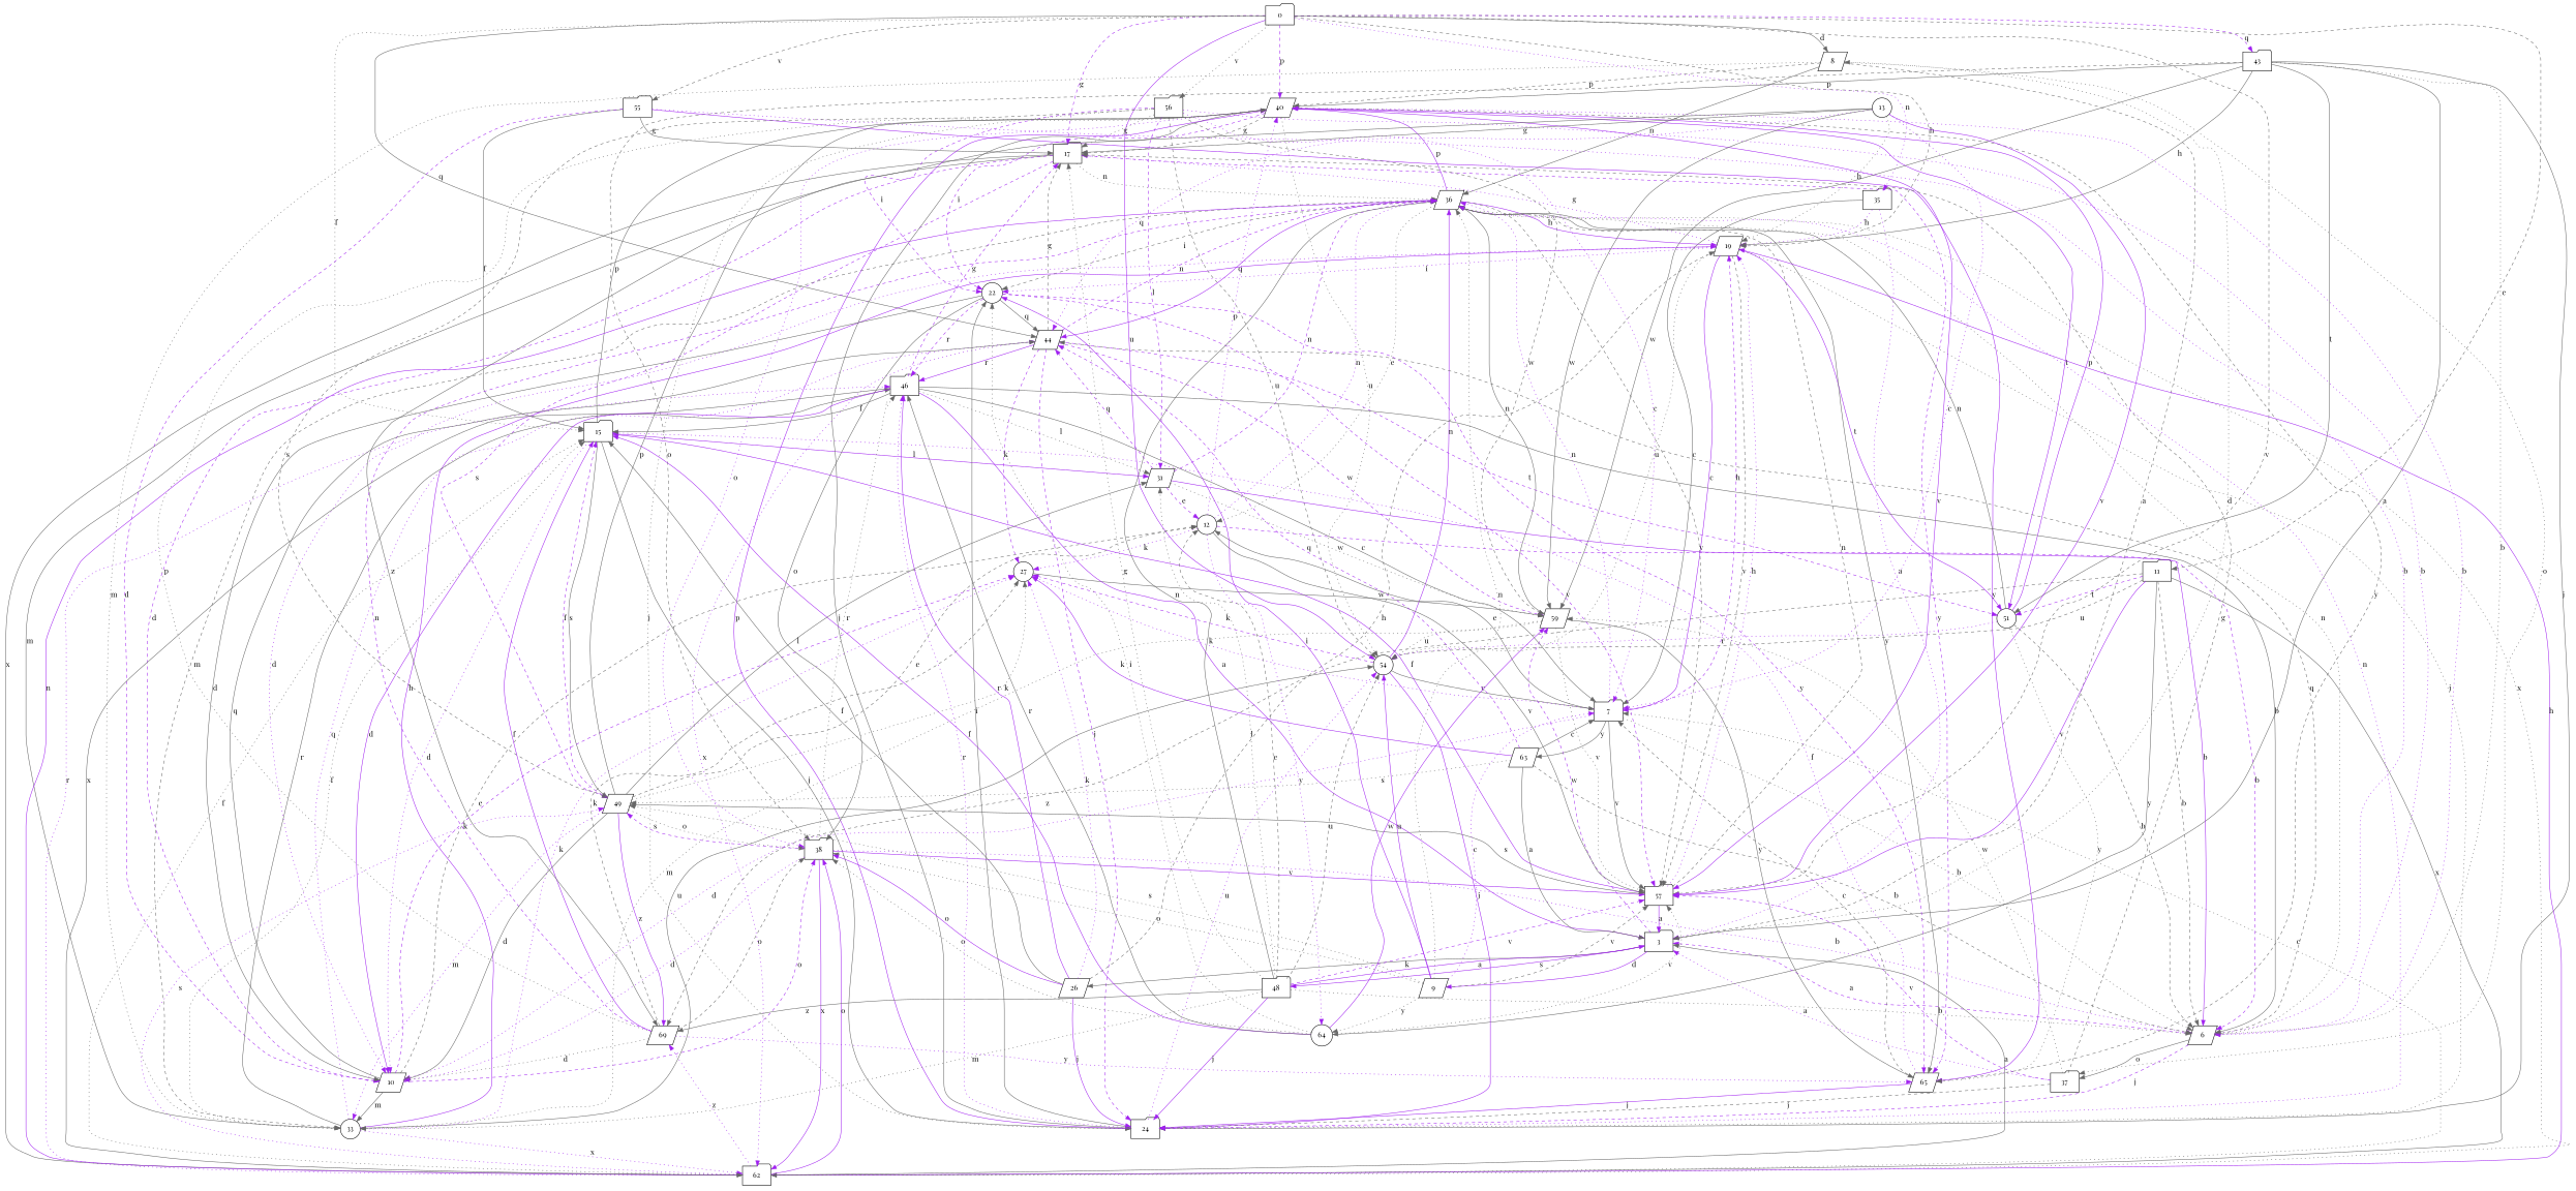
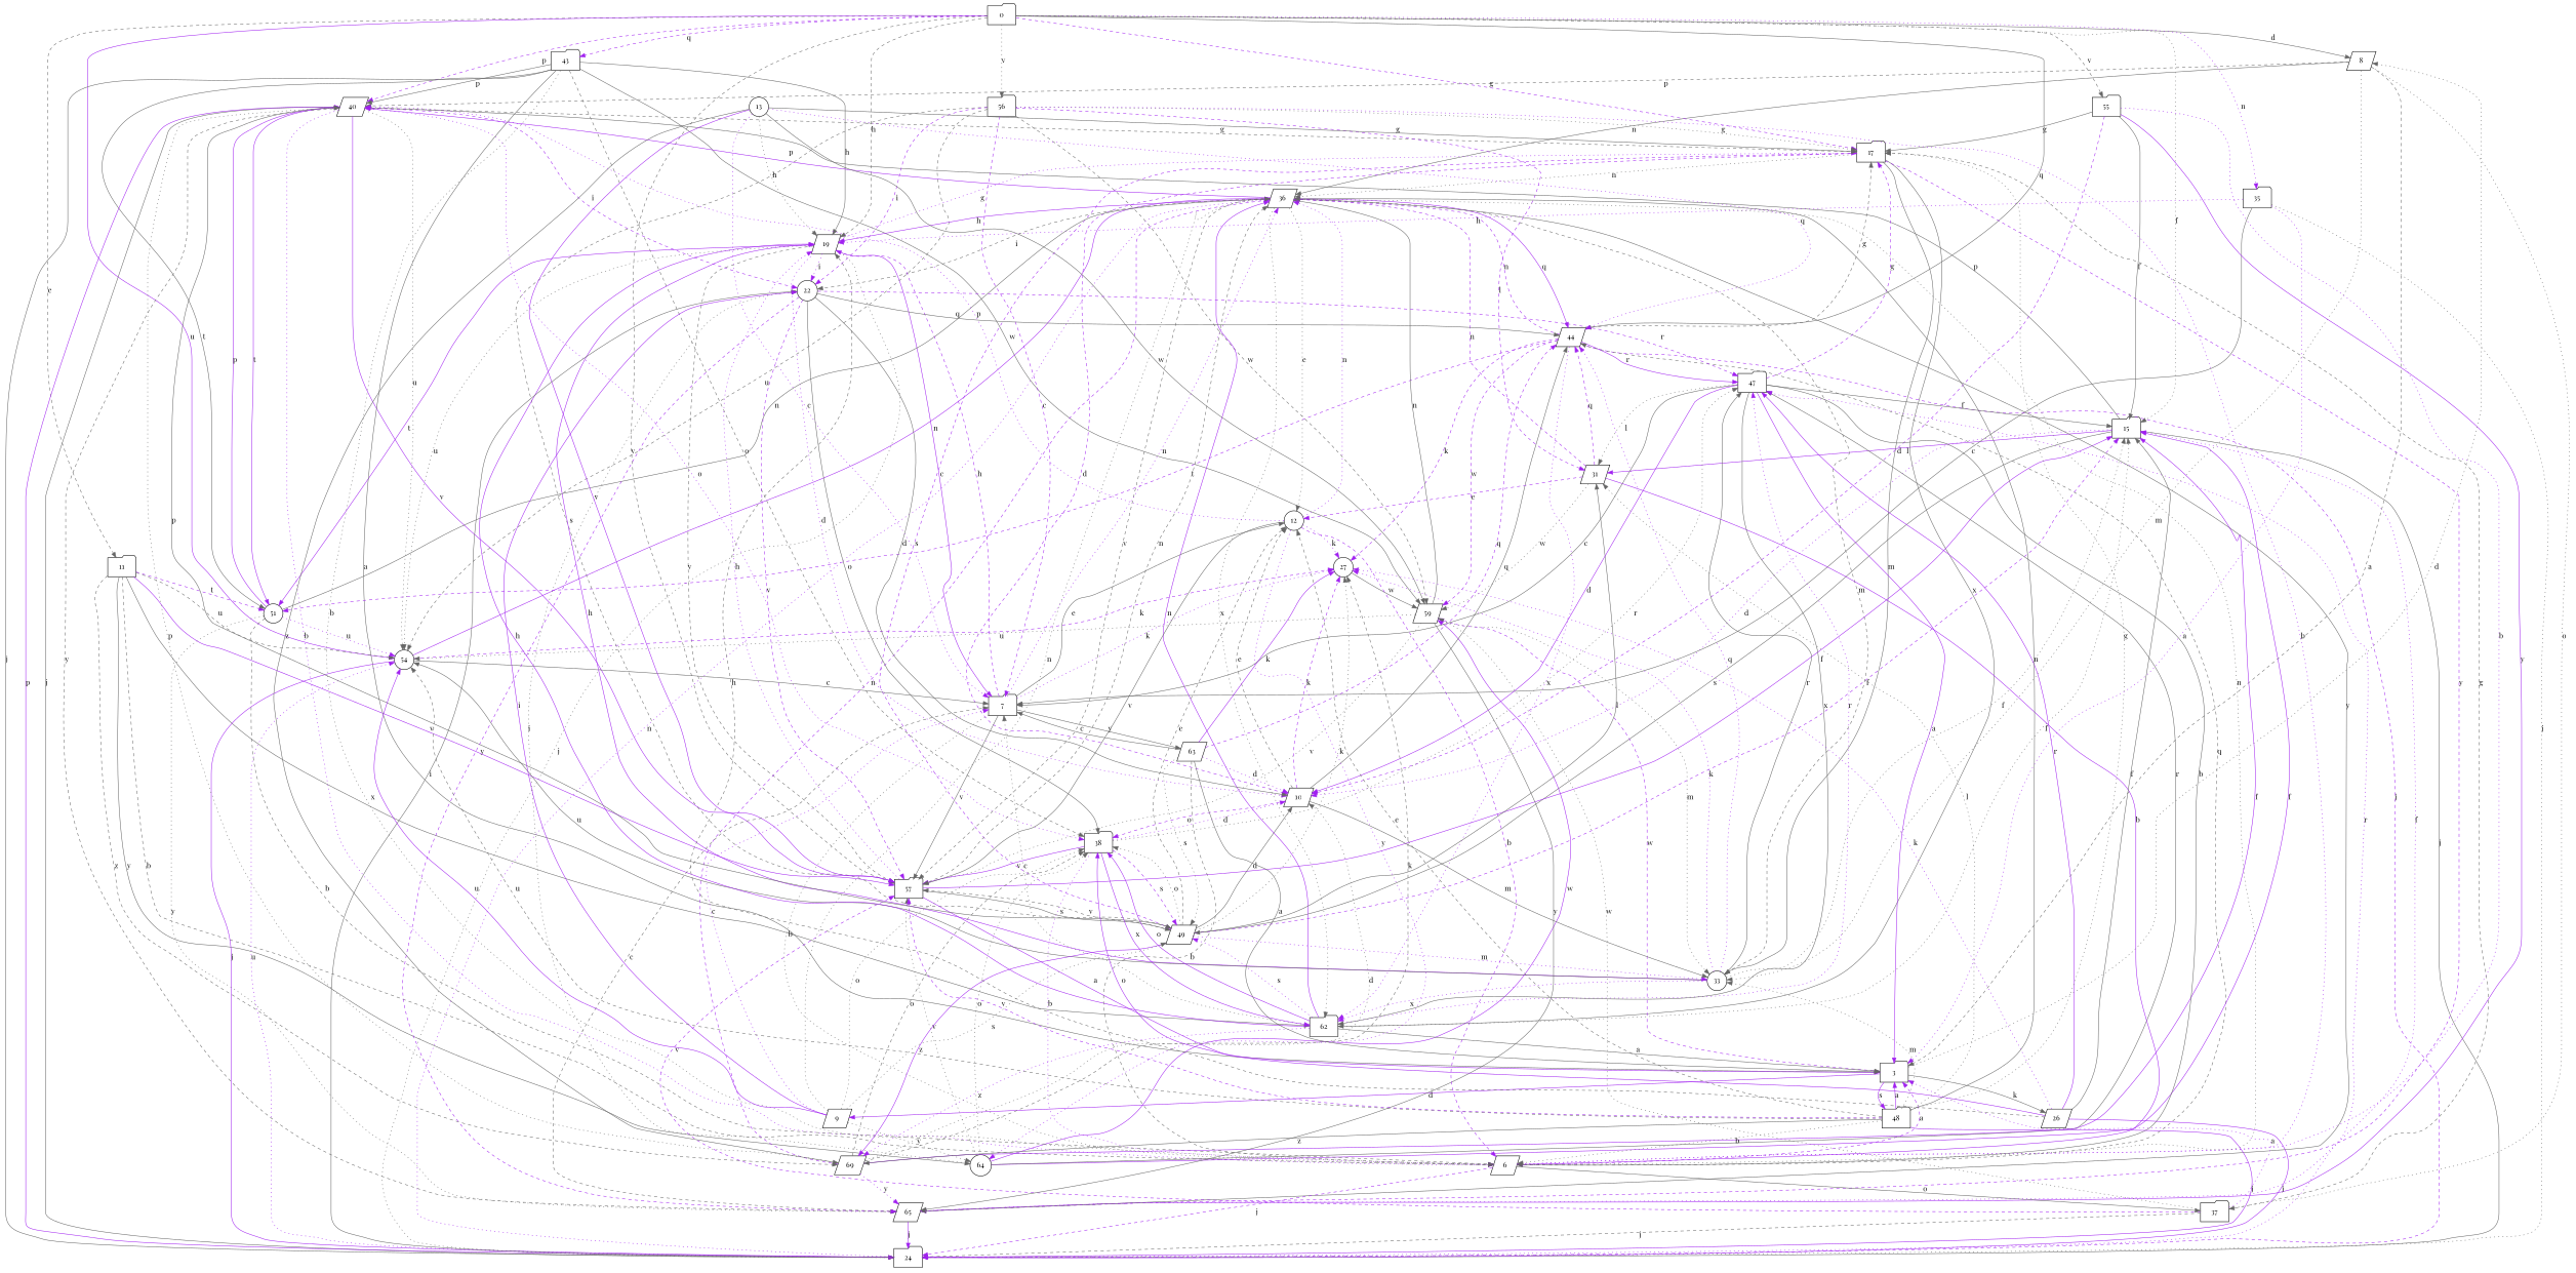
  strict digraph {
    fontname="Playfair Display"
    node [fontname="Playfair Display" shape=folder]
    edge [color=gray40 fontname="Playfair Display" style=solid]
    8 [shape=parallelogram]
    0
    11
    15
    17
    19 [shape=parallelogram]
    35
    40 [shape=parallelogram]
    43
    44 [shape=parallelogram]
    54 [shape=circle]
    55
    56
    57
    3
    36 [shape=parallelogram]
    37
    33 [shape=circle]
    6 [shape=parallelogram]
    64 [shape=circle]
    51 [shape=circle]
    62
    69 [shape=parallelogram]
    13 [shape=circle]
    59 [shape=parallelogram]
    7
    24
    49 [shape=parallelogram]
    10 [shape=parallelogram]
    31 [shape=parallelogram]
    65 [shape=parallelogram]
    22 [shape=circle]
    38
    27 [shape=circle]
-   47 [label=46]
+   47
    9 [shape=parallelogram]
    26 [shape=parallelogram]
    48
    12 [shape=circle]
    63 [shape=parallelogram]
    8 -> 40 [label=p style=dashed]
    8 -> 3 [label=a style=dashed]
    8 -> 36 [label=n]
    8 -> 37 [label=o style=dotted]
    8 -> 33 [label=m style=dotted]
    0 -> 8 [label=d]
    0 -> 11 [label=e style=dashed]
    0 -> 15 [label=f style=dotted]
    0 -> 17 [color=purple label=g style=dashed]
    0 -> 19 [label=h style=dashed]
    0 -> 35 [color=purple label=n style=dotted]
    0 -> 40 [color=purple label=p style=dashed]
    0 -> 43 [color=purple label=q style=dashed]
    0 -> 44 [label=q]
    0 -> 54 [color=purple label=u]
    0 -> 55 [label=v style=dashed]
    0 -> 56 [label=v style=dotted]
    0 -> 57 [label=v style=dashed]
    11 -> 54 [label=u style=dashed]
    11 -> 57 [color=purple label=v]
    11 -> 6 [label=b style=dashed]
    11 -> 64 [label=y]
    11 -> 51 [color=purple label=t style=dashed]
    11 -> 62 [label=x]
    11 -> 69 [label=z style=dashed]
    15 -> 40 [label=p]
    15 -> 24 [label=j]
    15 -> 49 [label=s]
    15 -> 10 [color=purple label=d style=dotted]
    15 -> 31 [color=purple label=l]
    17 -> 36 [label=n style=dotted]
    17 -> 33 [label=m]
    17 -> 62 [label=x]
    17 -> 49 [color=purple label=s style=dashed]
    17 -> 10 [color=purple label=d style=dashed]
    17 -> 65 [color=purple label=y style=dashed]
    19 -> 17 [color=purple label=g style=dotted]
    19 -> 54 [label=u style=dotted]
    19 -> 57 [label=v style=dashed]
    19 -> 51 [color=purple label=t]
    19 -> 7 [color=purple label=c]
    19 -> 24 [label=j style=dotted]
    19 -> 10 [color=purple label=d style=dotted]
    19 -> 22 [color=purple label=i style=dotted]
    35 -> 19 [color=purple label=h style=dotted]
    35 -> 3 [color=purple label=a style=dotted]
    35 -> 7 [label=c]
    40 -> 17 [label=g style=dashed]
    40 -> 54 [label=u style=dotted]
    40 -> 57 [color=purple label=v]
    40 -> 6 [color=purple label=b style=dotted]
    40 -> 51 [color=purple label=t]
    40 -> 24 [label=j]
    40 -> 65 [label=y style=dashed]
    40 -> 22 [color=purple label=i style=dashed]
    40 -> 38 [color=purple label=o style=dotted]
    43 -> 19 [label=h]
    43 -> 40 [label=p]
    43 -> 3 [label=a]
    43 -> 6 [label=b style=dotted]
    43 -> 51 [label=t]
    43 -> 59 [label=w]
    43 -> 24 [label=j]
    43 -> 38 [label=o style=dashed]
    44 -> 17 [label=g style=dashed]
    44 -> 36 [color=purple label=n style=dashed]
    44 -> 51 [color=purple label=t style=dashed]
    44 -> 62 [color=purple label=x style=dotted]
    44 -> 59 [color=purple label=w style=dashed]
    44 -> 24 [color=purple label=j style=dashed]
    44 -> 27 [color=purple label=k style=dashed]
    44 -> 47 [color=purple label=r]
    54 -> 36 [color=purple label=n]
    54 -> 7 [label=c]
    54 -> 24 [color=purple label=j]
    54 -> 27 [color=purple label=k style=dashed]
    55 -> 15 [label=f]
    55 -> 17 [label=g]
    55 -> 6 [color=purple label=b style=dotted]
    55 -> 10 [color=purple label=d style=dashed]
    55 -> 65 [color=purple label=y]
    56 -> 17 [label=g style=dotted]
    56 -> 54 [label=u style=dashed]
    56 -> 6 [color=purple label=b style=dotted]
    56 -> 59 [label=w style=dashed]
-   56 -> 7 [color=purple label=c style=dotted]
-   56 -> 24 [label=j style=dotted]
+   56 -> 7 [color=purple label=c style=dashed]
+   35 -> 24 [label=j style=dotted]
    56 -> 49 [label=s style=dashed]
    56 -> 31 [color=purple label=l style=dashed]
    56 -> 22 [color=purple label=i style=dashed]
    57 -> 15 [color=purple label=f]
    57 -> 19 [color=purple label=h style=dotted]
    57 -> 3 [color=purple label=a]
    57 -> 36 [label=n style=dashed]
    57 -> 49 [label=s]
    3 -> 8 [label=d style=dotted]
    3 -> 59 [color=purple label=w style=dashed]
    3 -> 9 [color=purple label=d]
    3 -> 26 [label=k]
    3 -> 48 [color=purple label=s]
    36 -> 19 [color=purple label=h]
    36 -> 40 [color=purple label=p]
    36 -> 44 [color=purple label=q]
    36 -> 57 [label=v style=dashed]
    36 -> 33 [label=m style=dashed]
    36 -> 62 [label=x style=dotted]
    36 -> 65 [label=y]
    36 -> 22 [label=i style=dashed]
    36 -> 12 [label=e style=dotted]
    37 -> 17 [label=g style=dashed]
    37 -> 57 [color=purple label=v style=dashed]
    37 -> 3 [color=purple label=a style=dotted]
    37 -> 59 [label=w style=dotted]
    37 -> 24 [label=j style=dashed]
    33 -> 15 [label=f style=dotted]
    33 -> 19 [color=purple label=h]
    33 -> 44 [color=purple label=q style=dotted]
    33 -> 54 [label=u]
    33 -> 62 [color=purple label=x style=dotted]
    33 -> 27 [color=purple label=k style=dotted]
    33 -> 47 [label=r]
    6 -> 44 [label=q style=dashed]
    6 -> 3 [color=purple label=a style=dashed]
    6 -> 36 [label=n style=dotted]
    6 -> 37 [label=o]
    6 -> 24 [color=purple label=j style=dashed]
    64 -> 15 [color=purple label=f]
    64 -> 57 [label=v style=dotted]
    64 -> 59 [color=purple label=w]
    64 -> 22 [label=i style=dotted]
    64 -> 38 [label=o style=dotted]
    64 -> 47 [label=r]
    51 -> 40 [color=purple label=p]
-   51 -> 54 [color=purple label=r style=dotted]
+   51 -> 54 [color=purple label=u style=dotted]
    51 -> 36 [label=n]
    51 -> 6 [label=b style=dashed]
    51 -> 65 [label=y style=dotted]
    62 -> 15 [label=f style=dotted]
    62 -> 19 [color=purple label=h]
    62 -> 3 [label=a]
    62 -> 36 [color=purple label=n]
    62 -> 69 [color=purple label=z style=dotted]
    62 -> 7 [label=c style=dotted]
    62 -> 49 [color=purple label=s style=dotted]
    62 -> 38 [color=purple label=o]
    62 -> 47 [color=purple label=r style=dotted]
    69 -> 15 [color=purple label=f]
    69 -> 40 [label=p style=dotted]
    69 -> 36 [color=purple label=n style=dashed]
    69 -> 10 [label=d style=dotted]
    69 -> 65 [color=purple label=y style=dotted]
    69 -> 38 [label=o style=dashed]
    69 -> 27 [label=k style=dashed]
    13 -> 17 [label=g]
    13 -> 19 [label=h style=dotted]
    13 -> 44 [color=purple label=q style=dotted]
    13 -> 57 [color=purple label=v]
    13 -> 69 [label=z]
    13 -> 59 [label=w]
    13 -> 7 [color=purple label=c style=dotted]
    59 -> 54 [label=u style=dotted]
    59 -> 57 [label=v style=dotted]
    59 -> 36 [label=n]
    59 -> 33 [label=m style=dotted]
    59 -> 65 [label=y]
    7 -> 19 [color=purple label=h style=dashed]
    7 -> 57 [label=v]
    7 -> 36 [color=purple label=n style=dotted]
    7 -> 6 [label=b style=dotted]
    7 -> 27 [color=purple label=k style=dotted]
    7 -> 12 [label=e]
    7 -> 63 [label=y]
    24 -> 40 [color=purple label=p]
    24 -> 54 [color=purple label=u style=dotted]
    24 -> 36 [color=purple label=n style=dotted]
    24 -> 22 [label=i]
    24 -> 47 [color=purple label=r style=dotted]
    49 -> 15 [color=purple label=f style=dashed]
    49 -> 40 [label=p]
-   9 -> 57 [label=v style=dashed]
+   49 -> 57 [label=v style=dashed]
    49 -> 33 [color=purple label=m style=dotted]
    49 -> 69 [color=purple label=z]
    49 -> 10 [label=d]
    49 -> 31 [label=l]
    49 -> 38 [label=o style=dotted]
    49 -> 27 [label=k style=dotted]
    49 -> 12 [label=e style=dashed]
    10 -> 44 [label=q]
    10 -> 33 [label=m]
    10 -> 38 [color=purple label=o style=dashed]
    10 -> 27 [color=purple label=k style=dashed]
    10 -> 12 [label=e style=dashed]
    31 -> 44 [color=purple label=q style=dashed]
    31 -> 36 [color=purple label=n style=dashed]
    31 -> 6 [color=purple label=b]
    31 -> 59 [label=w style=dotted]
    31 -> 12 [color=purple label=e style=dashed]
    65 -> 15 [color=purple label=f style=dotted]
    65 -> 7 [label=c style=dashed]
    65 -> 24 [color=purple label=j]
    22 -> 44 [label=q]
    22 -> 57 [color=purple label=v style=dashed]
    22 -> 10 [label=d]
    22 -> 65 [color=purple label=y style=dashed]
    22 -> 38 [label=o]
    22 -> 47 [color=purple label=r style=dashed]
    38 -> 57 [color=purple label=v]
    38 -> 6 [color=purple label=b style=dotted]
    38 -> 62 [color=purple label=x]
    38 -> 49 [color=purple label=s style=dashed]
    38 -> 10 [color=purple label=d style=dotted]
    38 -> 47 [label=r style=dotted]
    27 -> 59 [label=w]
    47 -> 15 [label=f]
    47 -> 17 [color=purple label=g style=dashed]
    47 -> 3 [color=purple label=a]
    47 -> 6 [label=b]
    47 -> 62 [label=x]
    47 -> 7 [label=c]
    47 -> 10 [color=purple label=d]
    47 -> 31 [label=l style=dotted]
    9 -> 54 [color=purple label=u]
    9 -> 36 [label=n style=dotted]
    9 -> 64 [label=y style=dotted]
    9 -> 7 [color=purple label=c style=dotted]
    9 -> 49 [label=s style=dotted]
    9 -> 22 [color=purple label=i]
    9 -> 38 [label=o style=dotted]
    26 -> 15 [label=f]
    26 -> 19 [label=h style=dashed]
    26 -> 24 [color=purple label=j]
    26 -> 38 [color=purple label=o]
    26 -> 27 [color=purple label=k style=dotted]
    26 -> 47 [color=purple label=r]
    48 -> 17 [label=g style=dotted]
    48 -> 54 [label=u style=dashed]
    48 -> 57 [color=purple label=v style=dashed]
    48 -> 3 [color=purple label=a]
    48 -> 36 [label=n]
    48 -> 33 [label=m style=dotted]
    48 -> 6 [label=b style=dotted]
    48 -> 69 [label=z]
    48 -> 24 [color=purple label=j]
    48 -> 31 [label=l style=dotted]
    48 -> 12 [label=e style=dashed]
    12 -> 40 [color=purple label=p style=dotted]
    12 -> 57 [label=v]
    12 -> 36 [color=purple label=n style=dotted]
    12 -> 6 [color=purple label=b style=dashed]
    12 -> 64 [color=purple label=y style=dotted]
    12 -> 27 [color=purple label=k style=dotted]
    63 -> 44 [color=purple label=q style=dashed]
    63 -> 3 [label=a]
    63 -> 6 [label=b style=dashed]
    63 -> 7 [label=c]
    63 -> 49 [label=s style=dotted]
-   7 -> 10 [color=purple label=d style=dotted]
+   63 -> 10 [color=purple label=d style=dotted]
    63 -> 27 [color=purple label=k]
  }
